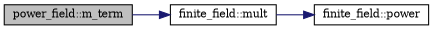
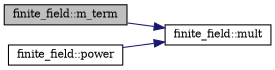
  digraph {
    fontname="DejaVu Serif"
    rankdir=LR
    node [color=black fillcolor=white fontname="DejaVu Serif" fontsize=10 shape=record style=filled]
    edge [color=midnightblue fontname="DejaVu Serif" fontsize=10 labelfontname=Helvetica labelfontsize=10 style=solid]
-   n1 [fillcolor=grey75 fontcolor=black height=0.2 label="power_field::m_term" width=0.4]
+   n1 [fillcolor=grey75 fontcolor=black height=0.2 label="finite_field::m_term" width=0.4]
    n2 [height=0.2 label="finite_field::mult" width=0.4]
    n3 [height=0.2 label="finite_field::power" width=0.4]
    n1 -> n2
-   n2 -> n3
+   n3 -> n2
  }
